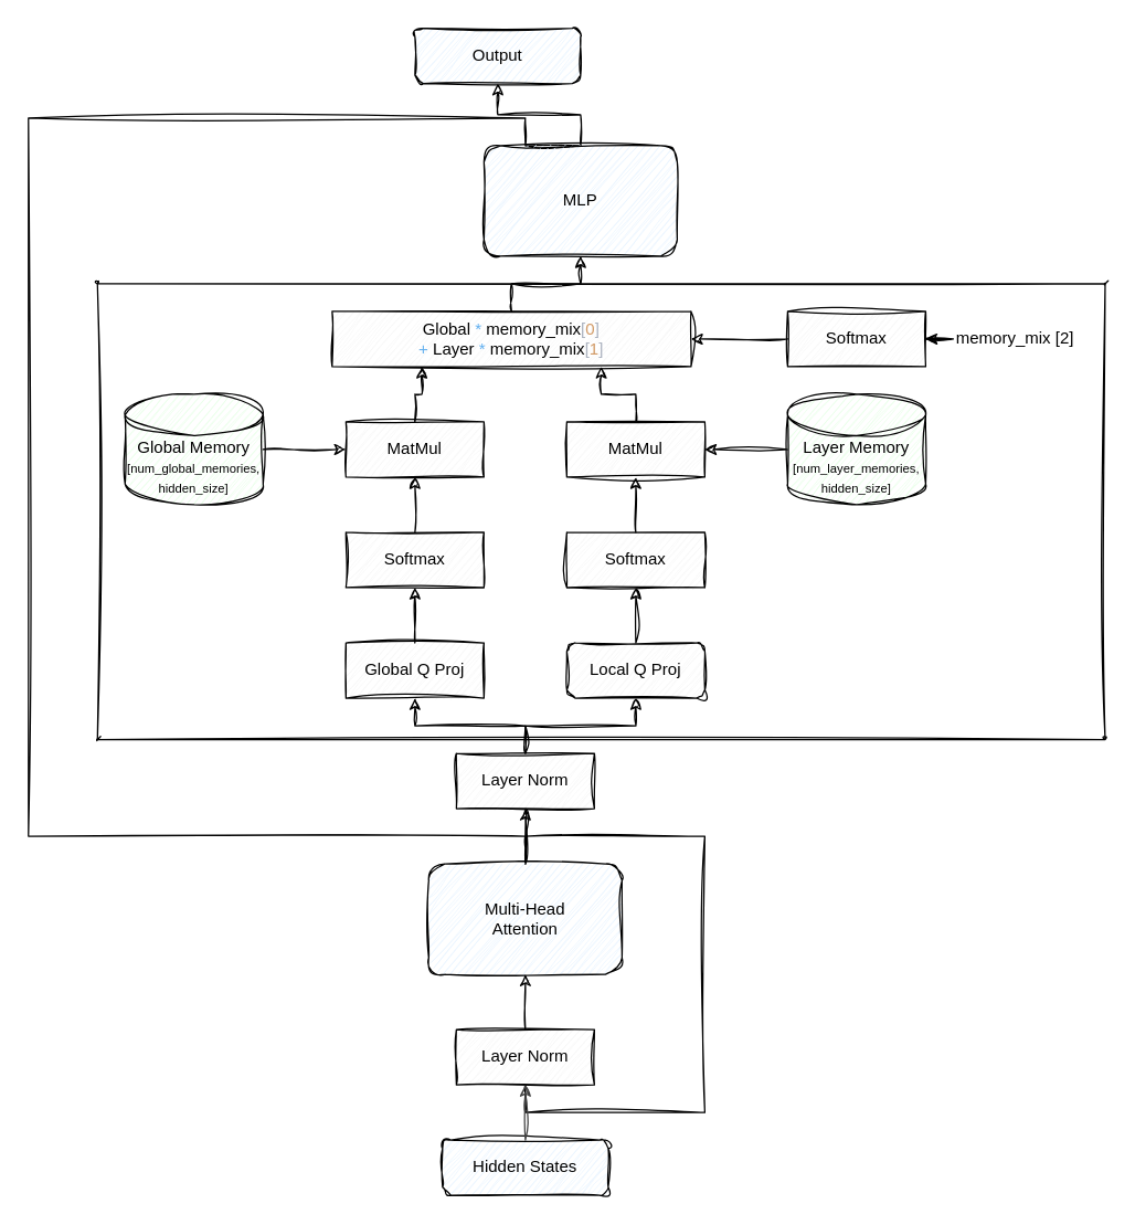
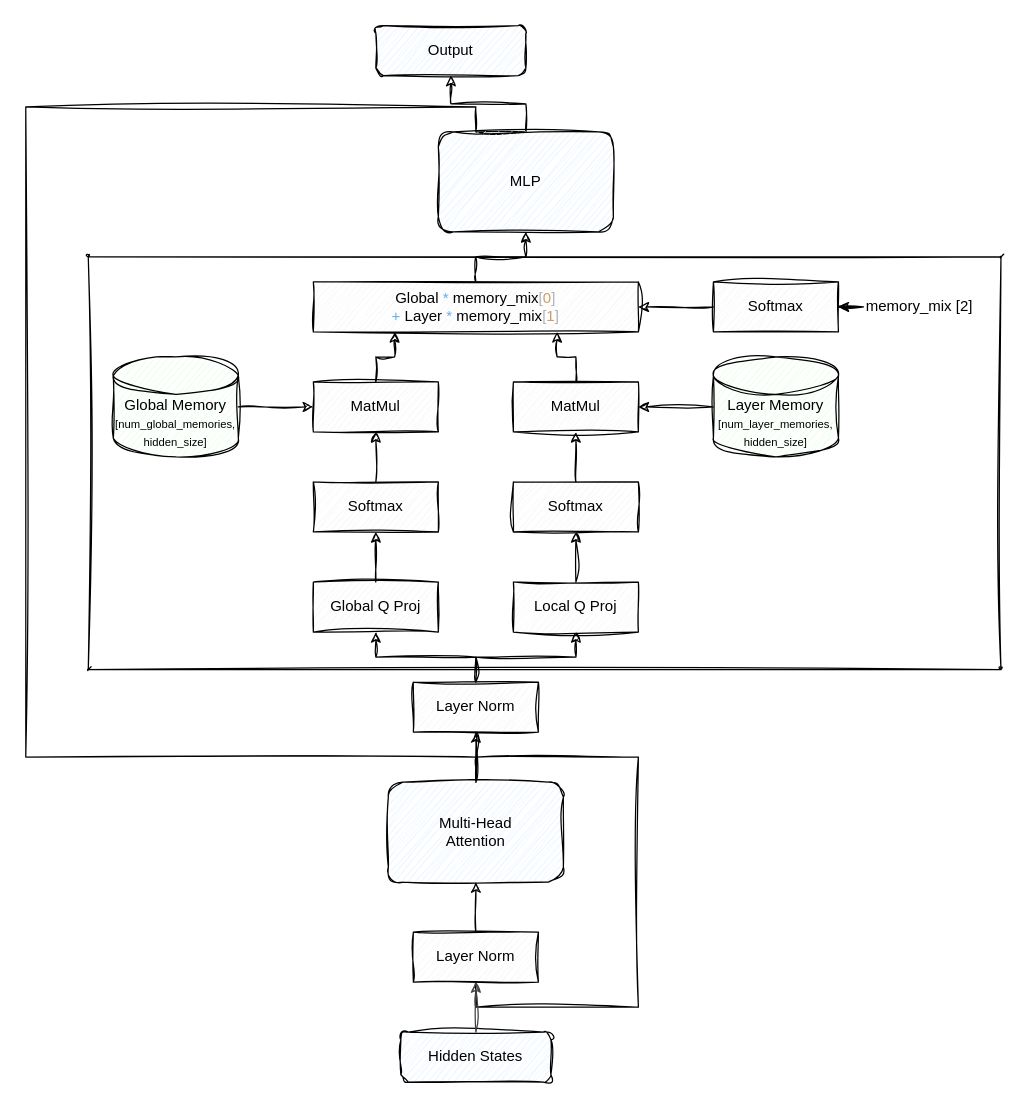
  <mxCell id="0" />
  <mxCell id="1" parent="0" />
  <mxCell id="2" value="Hidden States" style="rounded=1;whiteSpace=wrap;html=1;fillColor=#E6F3FF;strokeColor=#000000;sketch=1;curveFitting=1;jiggle=2;" parent="1" vertex="1"><mxGeometry x="320" y="825" width="120" height="40" as="geometry" /></mxCell>
  <mxCell id="3" style="edgeStyle=orthogonalEdgeStyle;rounded=0;orthogonalLoop=1;jettySize=auto;html=1;sketch=1;curveFitting=1;jiggle=2;" parent="1" source="5" target="7" edge="1"><mxGeometry relative="1" as="geometry" /></mxCell>
  <mxCell id="4" style="edgeStyle=orthogonalEdgeStyle;rounded=0;orthogonalLoop=1;jettySize=auto;html=1;exitX=0.5;exitY=1;exitDx=0;exitDy=0;entryX=0.5;entryY=0;entryDx=0;entryDy=0;strokeColor=default;align=center;verticalAlign=middle;fontFamily=Helvetica;fontSize=11;fontColor=default;labelBackgroundColor=default;endArrow=none;endFill=0;sketch=1;curveFitting=1;jiggle=2;" edge="1" parent="1" source="5" target="7"><mxGeometry relative="1" as="geometry"><Array as="points"><mxPoint x="380" y="805" /><mxPoint x="510" y="805" /><mxPoint x="510" y="605" /><mxPoint x="380" y="605" /></Array></mxGeometry></mxCell>
  <mxCell id="5" value="Layer Norm" style="rounded=0;whiteSpace=wrap;html=1;fillColor=#F5F5F5;strokeColor=#000000;align=center;verticalAlign=middle;fontFamily=Helvetica;fontSize=12;fontColor=default;sketch=1;curveFitting=1;jiggle=2;" parent="1" vertex="1"><mxGeometry x="330" y="745" width="100" height="40" as="geometry" /></mxCell>
  <mxCell id="6" style="edgeStyle=orthogonalEdgeStyle;rounded=0;orthogonalLoop=1;jettySize=auto;html=1;entryX=0.5;entryY=1;entryDx=0;entryDy=0;sketch=1;curveFitting=1;jiggle=2;" parent="1" source="7" target="11" edge="1"><mxGeometry relative="1" as="geometry" /></mxCell>
  <mxCell id="7" value="Multi-Head&#10;Attention" style="rounded=1;whiteSpace=wrap;html=1;fillColor=#E6F3FF;strokeColor=#000000;sketch=1;curveFitting=1;jiggle=2;" parent="1" vertex="1"><mxGeometry x="310" y="625" width="140" height="80" as="geometry" /></mxCell>
  <mxCell id="8" style="edgeStyle=orthogonalEdgeStyle;rounded=0;orthogonalLoop=1;jettySize=auto;html=1;exitX=0.5;exitY=0;exitDx=0;exitDy=0;entryX=0.5;entryY=1;entryDx=0;entryDy=0;sketch=1;curveFitting=1;jiggle=2;" edge="1" parent="1" source="11" target="23"><mxGeometry relative="1" as="geometry" /></mxCell>
  <mxCell id="9" style="edgeStyle=orthogonalEdgeStyle;rounded=0;orthogonalLoop=1;jettySize=auto;html=1;entryX=0.5;entryY=1;entryDx=0;entryDy=0;sketch=1;curveFitting=1;jiggle=2;" edge="1" parent="1" source="11" target="21"><mxGeometry relative="1" as="geometry" /></mxCell>
  <mxCell id="10" style="edgeStyle=orthogonalEdgeStyle;rounded=0;orthogonalLoop=1;jettySize=auto;html=1;exitX=0.5;exitY=1;exitDx=0;exitDy=0;entryX=0.5;entryY=0;entryDx=0;entryDy=0;strokeColor=default;align=center;verticalAlign=middle;fontFamily=Helvetica;fontSize=11;fontColor=default;labelBackgroundColor=default;endArrow=none;endFill=0;sketch=1;curveFitting=1;jiggle=2;" edge="1" parent="1" source="11" target="15"><mxGeometry relative="1" as="geometry"><Array as="points"><mxPoint x="380" y="605" /><mxPoint x="20" y="605" /><mxPoint x="20" y="85" /><mxPoint x="380" y="85" /></Array></mxGeometry></mxCell>
  <mxCell id="11" value="Layer Norm" style="rounded=0;whiteSpace=wrap;html=1;fillColor=#F5F5F5;strokeColor=#000000;sketch=1;curveFitting=1;jiggle=2;" parent="1" vertex="1"><mxGeometry x="330" y="545" width="100" height="40" as="geometry" /></mxCell>
  <mxCell id="12" style="edgeStyle=orthogonalEdgeStyle;rounded=0;orthogonalLoop=1;jettySize=auto;html=1;entryX=1;entryY=0.5;entryDx=0;entryDy=0;sketch=1;curveFitting=1;jiggle=2;" edge="1" parent="1" source="13" target="32"><mxGeometry relative="1" as="geometry" /></mxCell>
  <mxCell id="13" value="Layer Memory&lt;br&gt;&lt;font style=&quot;font-size: 9px;&quot;&gt;[num_layer_memories, hidden_size]&lt;/font&gt;" style="shape=cylinder3;whiteSpace=wrap;html=1;boundedLbl=1;backgroundOutline=1;size=15;fillColor=#E6FFE6;strokeColor=#000000;sketch=1;curveFitting=1;jiggle=2;" parent="1" vertex="1"><mxGeometry x="570" y="285" width="100" height="80" as="geometry" /></mxCell>
  <mxCell id="14" style="edgeStyle=orthogonalEdgeStyle;rounded=0;orthogonalLoop=1;jettySize=auto;html=1;exitX=0.5;exitY=0;exitDx=0;exitDy=0;sketch=1;curveFitting=1;jiggle=2;" parent="1" source="15" target="16" edge="1"><mxGeometry relative="1" as="geometry" /></mxCell>
  <mxCell id="15" value="MLP" style="rounded=1;whiteSpace=wrap;html=1;fillColor=#E6F3FF;strokeColor=#000000;glass=0;shadow=0;sketch=1;curveFitting=1;jiggle=2;" parent="1" vertex="1"><mxGeometry x="350" y="105" width="140" height="80" as="geometry" /></mxCell>
  <mxCell id="16" value="Output" style="rounded=1;whiteSpace=wrap;html=1;fillColor=#E6F3FF;strokeColor=#000000;sketch=1;curveFitting=1;jiggle=2;" parent="1" vertex="1"><mxGeometry x="300" y="20" width="120" height="40" as="geometry" /></mxCell>
  <mxCell id="17" value="" style="endArrow=classic;html=1;strokeColor=#404040;sketch=1;curveFitting=1;jiggle=2;" parent="1" source="2" target="5" edge="1"><mxGeometry width="50" height="50" relative="1" as="geometry" /></mxCell>
  <mxCell id="18" value="" style="group;sketch=1;curveFitting=1;jiggle=2;" parent="1" vertex="1" connectable="0"><mxGeometry x="90" y="255" width="100" height="110" as="geometry" /></mxCell>
  <mxCell id="19" value="Global Memory&lt;br&gt;&lt;font style=&quot;font-size: 9px;&quot;&gt;[num_global_memories, hidden_size]&lt;/font&gt;" style="shape=cylinder3;whiteSpace=wrap;html=1;boundedLbl=1;backgroundOutline=1;size=15;fillColor=#E6FFE6;strokeColor=#000000;sketch=1;curveFitting=1;jiggle=2;" parent="18" vertex="1"><mxGeometry y="30" width="100" height="80" as="geometry" /></mxCell>
  <mxCell id="20" style="edgeStyle=orthogonalEdgeStyle;rounded=0;orthogonalLoop=1;jettySize=auto;html=1;exitX=0.5;exitY=0;exitDx=0;exitDy=0;entryX=0.5;entryY=1;entryDx=0;entryDy=0;sketch=1;curveFitting=1;jiggle=2;" edge="1" parent="1" source="21" target="27"><mxGeometry relative="1" as="geometry" /></mxCell>
- <mxCell id="21" value="Local Q Proj" style="whiteSpace=wrap;html=1;fillColor=#F5F5F5;strokeColor=#000000;sketch=1;curveFitting=1;jiggle=2;rounded=1;" vertex="1" parent="1"><mxGeometry x="410" y="465" width="100" height="40" as="geometry" /></mxCell>
+ <mxCell id="21" value="Local Q Proj" style="rounded=0;whiteSpace=wrap;html=1;fillColor=#F5F5F5;strokeColor=#000000;sketch=1;curveFitting=1;jiggle=2;" vertex="1" parent="1"><mxGeometry x="410" y="465" width="100" height="40" as="geometry" /></mxCell>
  <mxCell id="22" style="edgeStyle=orthogonalEdgeStyle;rounded=0;orthogonalLoop=1;jettySize=auto;html=1;exitX=0.5;exitY=0;exitDx=0;exitDy=0;entryX=0.5;entryY=1;entryDx=0;entryDy=0;sketch=1;curveFitting=1;jiggle=2;" edge="1" parent="1" source="23" target="25"><mxGeometry relative="1" as="geometry" /></mxCell>
  <mxCell id="23" value="Global Q&amp;nbsp;Proj" style="rounded=0;whiteSpace=wrap;html=1;fillColor=#F5F5F5;strokeColor=#000000;sketch=1;curveFitting=1;jiggle=2;" vertex="1" parent="1"><mxGeometry x="250" y="465" width="100" height="40" as="geometry" /></mxCell>
  <mxCell id="24" style="edgeStyle=orthogonalEdgeStyle;rounded=0;orthogonalLoop=1;jettySize=auto;html=1;entryX=0.5;entryY=1;entryDx=0;entryDy=0;sketch=1;curveFitting=1;jiggle=2;" edge="1" parent="1" source="25" target="30"><mxGeometry relative="1" as="geometry" /></mxCell>
  <mxCell id="25" value="Softmax" style="rounded=0;whiteSpace=wrap;html=1;fillColor=#F5F5F5;strokeColor=#000000;sketch=1;curveFitting=1;jiggle=2;" vertex="1" parent="1"><mxGeometry x="250" y="385" width="100" height="40" as="geometry" /></mxCell>
  <mxCell id="26" style="edgeStyle=orthogonalEdgeStyle;rounded=0;orthogonalLoop=1;jettySize=auto;html=1;entryX=0.5;entryY=1;entryDx=0;entryDy=0;sketch=1;curveFitting=1;jiggle=2;" edge="1" parent="1" source="27" target="32"><mxGeometry relative="1" as="geometry" /></mxCell>
  <mxCell id="27" value="Softmax" style="rounded=0;whiteSpace=wrap;html=1;fillColor=#F5F5F5;strokeColor=#000000;sketch=1;curveFitting=1;jiggle=2;" vertex="1" parent="1"><mxGeometry x="410" y="385" width="100" height="40" as="geometry" /></mxCell>
  <mxCell id="28" style="edgeStyle=orthogonalEdgeStyle;rounded=0;orthogonalLoop=1;jettySize=auto;html=1;entryX=0;entryY=0.5;entryDx=0;entryDy=0;sketch=1;curveFitting=1;jiggle=2;" edge="1" parent="1" source="19" target="30"><mxGeometry relative="1" as="geometry" /></mxCell>
  <mxCell id="29" style="edgeStyle=orthogonalEdgeStyle;rounded=0;orthogonalLoop=1;jettySize=auto;html=1;exitX=0.5;exitY=0;exitDx=0;exitDy=0;entryX=0.25;entryY=1;entryDx=0;entryDy=0;sketch=1;curveFitting=1;jiggle=2;" edge="1" parent="1" source="30" target="38"><mxGeometry relative="1" as="geometry" /></mxCell>
  <mxCell id="30" value="MatMul" style="rounded=0;whiteSpace=wrap;html=1;fillColor=#F5F5F5;strokeColor=#000000;sketch=1;curveFitting=1;jiggle=2;" vertex="1" parent="1"><mxGeometry x="250" y="305" width="100" height="40" as="geometry" /></mxCell>
  <mxCell id="31" style="edgeStyle=orthogonalEdgeStyle;rounded=0;orthogonalLoop=1;jettySize=auto;html=1;exitX=0.5;exitY=0;exitDx=0;exitDy=0;entryX=0.75;entryY=1;entryDx=0;entryDy=0;sketch=1;curveFitting=1;jiggle=2;" edge="1" parent="1" source="32" target="38"><mxGeometry relative="1" as="geometry" /></mxCell>
  <mxCell id="32" value="MatMul" style="rounded=0;whiteSpace=wrap;html=1;fillColor=#F5F5F5;strokeColor=#000000;sketch=1;curveFitting=1;jiggle=2;" vertex="1" parent="1"><mxGeometry x="410" y="305" width="100" height="40" as="geometry" /></mxCell>
  <mxCell id="33" value="" style="group;sketch=1;curveFitting=1;jiggle=2;" vertex="1" connectable="0" parent="1"><mxGeometry x="570" y="225" width="210" height="40" as="geometry" /></mxCell>
  <mxCell id="34" value="Softmax" style="rounded=0;whiteSpace=wrap;html=1;fillColor=#F5F5F5;strokeColor=#000000;sketch=1;curveFitting=1;jiggle=2;" vertex="1" parent="33"><mxGeometry width="100" height="40" as="geometry" /></mxCell>
  <mxCell id="35" value="memory_mix&amp;nbsp;&lt;span style=&quot;background-color: initial;&quot;&gt;[2]&lt;/span&gt;" style="text;html=1;align=center;verticalAlign=middle;whiteSpace=wrap;rounded=0;sketch=1;curveFitting=1;jiggle=2;" vertex="1" parent="33"><mxGeometry x="120" y="5" width="90" height="30" as="geometry" /></mxCell>
  <mxCell id="36" style="edgeStyle=orthogonalEdgeStyle;rounded=0;orthogonalLoop=1;jettySize=auto;html=1;entryX=1;entryY=0.5;entryDx=0;entryDy=0;sketch=1;curveFitting=1;jiggle=2;" edge="1" parent="33" source="35" target="34"><mxGeometry relative="1" as="geometry" /></mxCell>
  <mxCell id="37" style="edgeStyle=orthogonalEdgeStyle;rounded=0;orthogonalLoop=1;jettySize=auto;html=1;exitX=0.5;exitY=0;exitDx=0;exitDy=0;entryX=0.5;entryY=1;entryDx=0;entryDy=0;sketch=1;curveFitting=1;jiggle=2;" edge="1" parent="1" source="38" target="15"><mxGeometry relative="1" as="geometry" /></mxCell>
- <mxCell id="38" value="Global&amp;nbsp;&lt;span style=&quot;color: rgb(97, 175, 239);&quot; class=&quot;token&quot;&gt;*&lt;/span&gt;&amp;nbsp;memory_mix&lt;span style=&quot;color: rgb(171, 178, 191);&quot; class=&quot;token&quot;&gt;[&lt;/span&gt;&lt;span style=&quot;color: rgb(209, 154, 102);&quot; class=&quot;token&quot;&gt;0&lt;/span&gt;&lt;span style=&quot;color: rgb(171, 178, 191);&quot; class=&quot;token&quot;&gt;]&lt;/span&gt; &lt;span style=&quot;color: rgb(97, 175, 239);&quot; class=&quot;token&quot;&gt;+&lt;/span&gt;&amp;nbsp;Layer&amp;nbsp;&lt;span style=&quot;color: rgb(97, 175, 239);&quot; class=&quot;token&quot;&gt;*&lt;/span&gt;&amp;nbsp;memory_mix&lt;span style=&quot;color: rgb(171, 178, 191);&quot; class=&quot;token&quot;&gt;[&lt;/span&gt;&lt;span style=&quot;color: rgb(209, 154, 102);&quot; class=&quot;token&quot;&gt;1&lt;/span&gt;&lt;span style=&quot;color: rgb(171, 178, 191);&quot; class=&quot;token&quot;&gt;]&lt;/span&gt;" style="rounded=0;whiteSpace=wrap;html=1;fillColor=#F5F5F5;strokeColor=#000000;sketch=1;curveFitting=1;jiggle=2;" vertex="1" parent="1"><mxGeometry x="240" y="225" width="260" height="40" as="geometry" /></mxCell>
+ <mxCell id="38" value="Global&amp;nbsp;&lt;span style=&quot;color: rgb(97, 175, 239);&quot; class=&quot;token&quot;&gt;*&lt;/span&gt;&amp;nbsp;memory_mix&lt;span style=&quot;color: rgb(171, 178, 191);&quot; class=&quot;token&quot;&gt;[&lt;/span&gt;&lt;span style=&quot;color: rgb(209, 154, 102);&quot; class=&quot;token&quot;&gt;0&lt;/span&gt;&lt;span style=&quot;color: rgb(171, 178, 191);&quot; class=&quot;token&quot;&gt;]&lt;/span&gt; &lt;span style=&quot;color: rgb(97, 175, 239);&quot; class=&quot;token&quot;&gt;+&lt;/span&gt;&amp;nbsp;Layer&amp;nbsp;&lt;span style=&quot;color: rgb(97, 175, 239);&quot; class=&quot;token&quot;&gt;*&lt;/span&gt;&amp;nbsp;memory_mix&lt;span style=&quot;color: rgb(171, 178, 191);&quot; class=&quot;token&quot;&gt;[&lt;/span&gt;&lt;span style=&quot;color: rgb(209, 154, 102);&quot; class=&quot;token&quot;&gt;1&lt;/span&gt;&lt;span style=&quot;color: rgb(171, 178, 191);&quot; class=&quot;token&quot;&gt;]&lt;/span&gt;" style="rounded=0;whiteSpace=wrap;html=1;fillColor=#F5F5F5;strokeColor=#000000;sketch=1;curveFitting=1;jiggle=2;" vertex="1" parent="1"><mxGeometry x="250" y="225" width="260" height="40" as="geometry" /></mxCell>
  <mxCell id="39" style="edgeStyle=orthogonalEdgeStyle;rounded=0;orthogonalLoop=1;jettySize=auto;html=1;exitX=0;exitY=0.5;exitDx=0;exitDy=0;entryX=1;entryY=0.5;entryDx=0;entryDy=0;sketch=1;curveFitting=1;jiggle=2;" edge="1" parent="1" source="34" target="38"><mxGeometry relative="1" as="geometry" /></mxCell>
  <mxCell id="40" value="" style="swimlane;startSize=0;rounded=1;swimlaneLine=0;fillColor=#FFFFFF;glass=0;sketch=1;curveFitting=1;jiggle=2;" vertex="1" parent="1"><mxGeometry x="70" y="205" width="730" height="330" as="geometry"><mxRectangle x="-10" y="460" width="50" height="40" as="alternateBounds" /></mxGeometry></mxCell>
